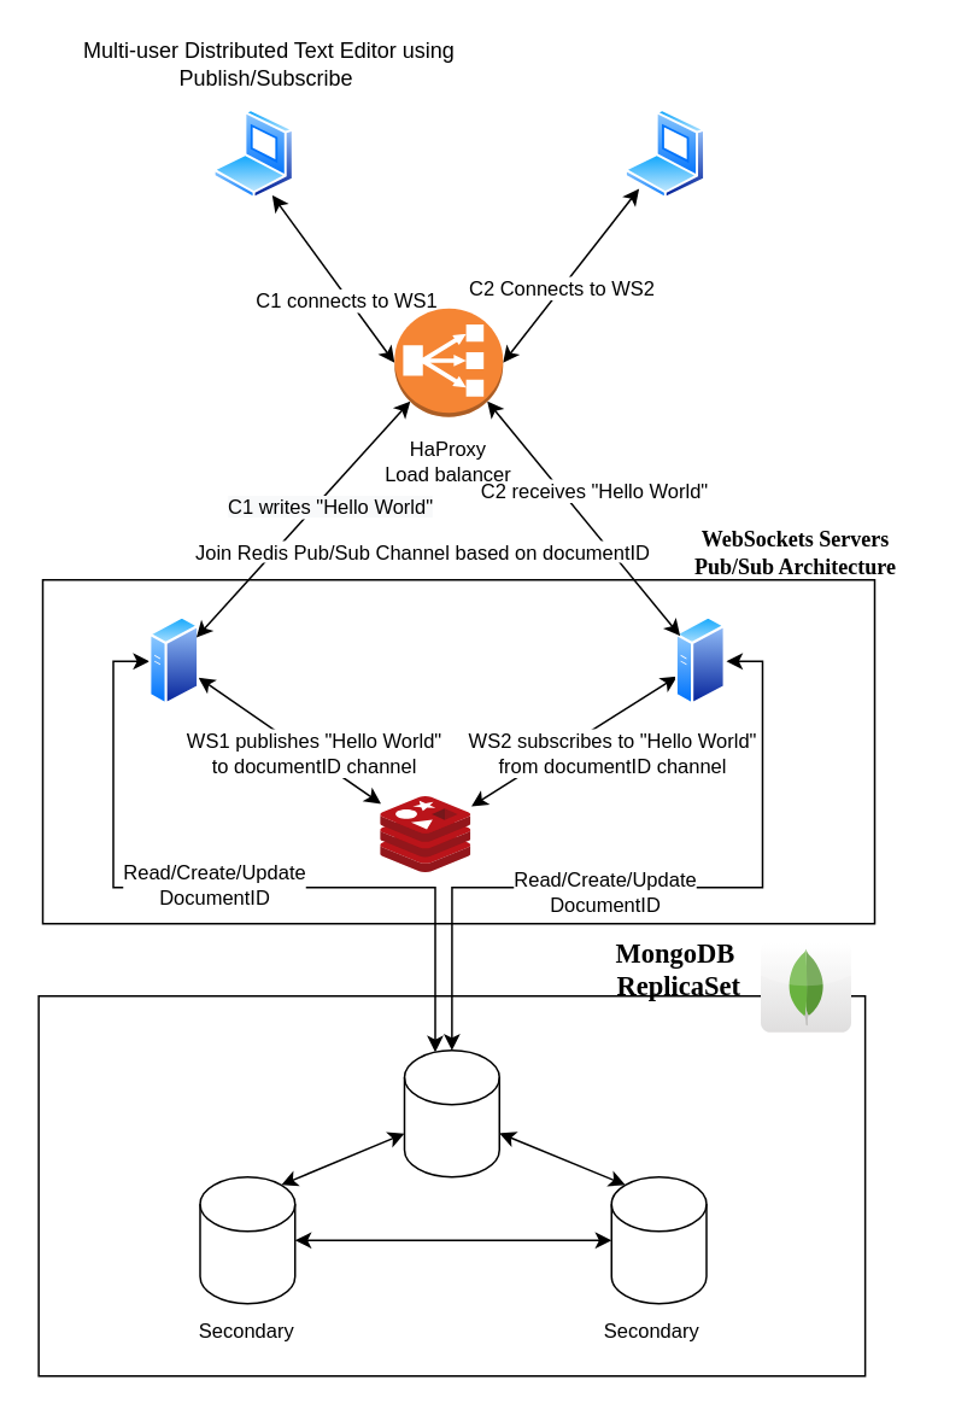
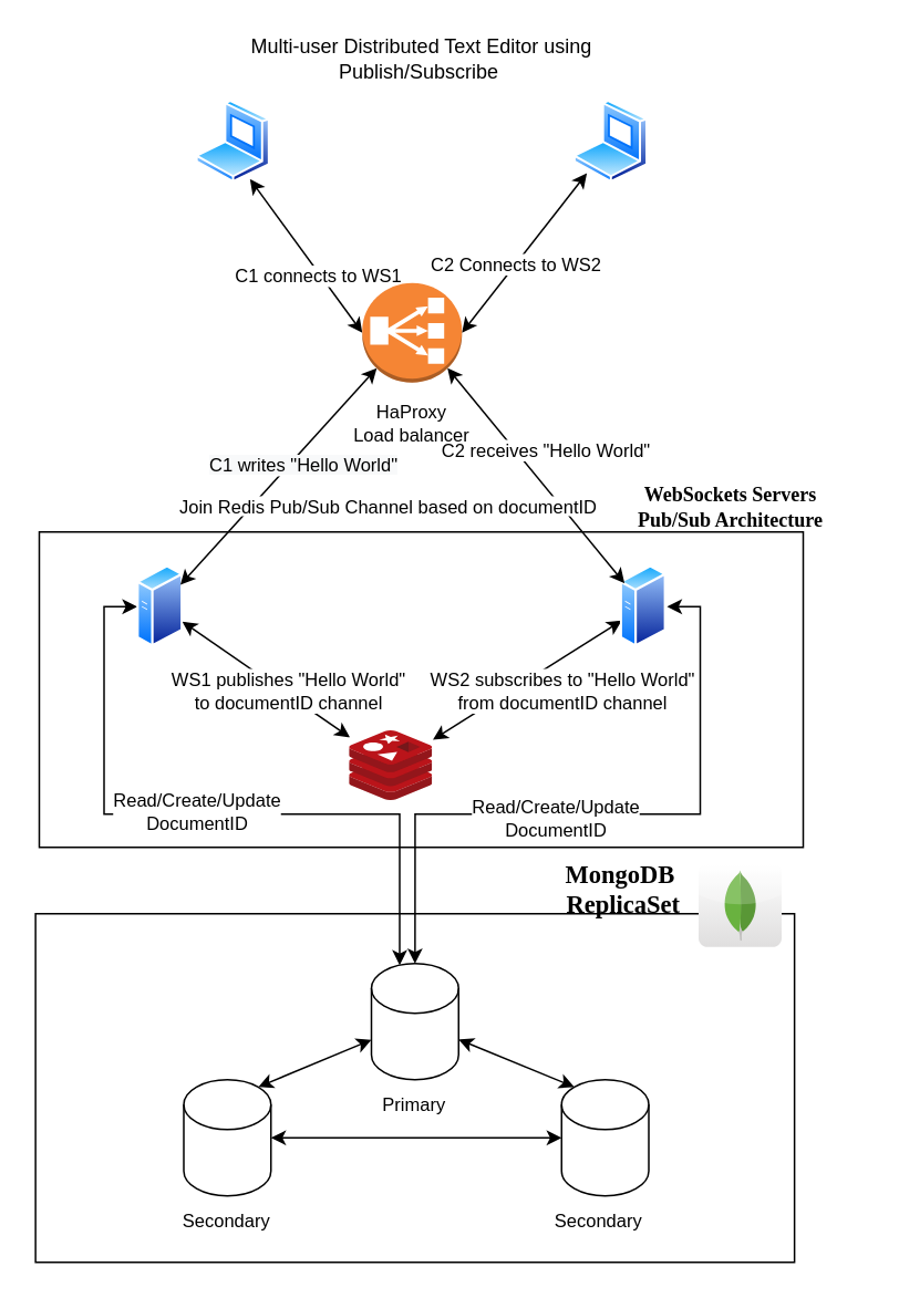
  <mxCell id="0" />
  <mxCell id="1" parent="0" />
  <mxCell id="2" value="" style="rounded=0;whiteSpace=wrap;html=1;fontSize=11;" vertex="1" parent="1"><mxGeometry x="20.75" y="550" width="457" height="210" as="geometry" /></mxCell>
  <mxCell id="3" style="rounded=0;orthogonalLoop=1;jettySize=auto;html=1;startArrow=classic;startFill=1;entryX=0;entryY=0.5;entryDx=0;entryDy=0;entryPerimeter=0;exitX=0.75;exitY=1;exitDx=0;exitDy=0;" parent="1" source="5" target="39" edge="1"><mxGeometry relative="1" as="geometry"><mxPoint x="67.498" y="57.997" as="sourcePoint" /><mxPoint x="107.5" y="148" as="targetPoint" /></mxGeometry></mxCell>
  <mxCell id="4" value="C1 connects to WS1" style="edgeLabel;html=1;align=center;verticalAlign=middle;resizable=0;points=[];" vertex="1" connectable="0" parent="3"><mxGeometry x="0.237" y="-1" relative="1" as="geometry"><mxPoint as="offset" /></mxGeometry></mxCell>
  <mxCell id="5" value="" style="aspect=fixed;perimeter=ellipsePerimeter;html=1;align=center;shadow=0;dashed=0;spacingTop=3;image;image=img/lib/active_directory/laptop_client.svg;" parent="1" vertex="1"><mxGeometry x="117.5" y="60" width="45" height="50" as="geometry" /></mxCell>
  <mxCell id="6" style="edgeStyle=none;rounded=0;orthogonalLoop=1;jettySize=auto;html=1;startArrow=classic;startFill=1;entryX=1;entryY=0.5;entryDx=0;entryDy=0;entryPerimeter=0;" parent="1" source="8" target="39" edge="1"><mxGeometry relative="1" as="geometry"><mxPoint x="367.5" y="158" as="targetPoint" /></mxGeometry></mxCell>
  <mxCell id="7" value="C2 Connects to WS2" style="edgeLabel;html=1;align=center;verticalAlign=middle;resizable=0;points=[];" vertex="1" connectable="0" parent="6"><mxGeometry x="0.142" relative="1" as="geometry"><mxPoint as="offset" /></mxGeometry></mxCell>
  <mxCell id="8" value="" style="aspect=fixed;perimeter=ellipsePerimeter;html=1;align=center;shadow=0;dashed=0;spacingTop=3;image;image=img/lib/active_directory/laptop_client.svg;" parent="1" vertex="1"><mxGeometry x="345" y="60" width="45" height="50" as="geometry" /></mxCell>
  <mxCell id="9" value="" style="rounded=0;whiteSpace=wrap;html=1;" parent="1" vertex="1"><mxGeometry x="23" y="320" width="460" height="190" as="geometry" /></mxCell>
  <mxCell id="10" style="rounded=0;orthogonalLoop=1;jettySize=auto;html=1;startArrow=classic;startFill=1;" edge="1" parent="1" source="14" target="23"><mxGeometry relative="1" as="geometry" /></mxCell>
  <mxCell id="11" value="WS1 publishes &quot;Hello World&quot;&lt;br&gt;to documentID channel" style="edgeLabel;html=1;align=center;verticalAlign=middle;resizable=0;points=[];" vertex="1" connectable="0" parent="10"><mxGeometry x="0.231" y="2" relative="1" as="geometry"><mxPoint as="offset" /></mxGeometry></mxCell>
  <mxCell id="12" style="edgeStyle=orthogonalEdgeStyle;rounded=0;orthogonalLoop=1;jettySize=auto;html=1;fontSize=11;startArrow=classic;startFill=1;exitX=0;exitY=0.5;exitDx=0;exitDy=0;entryX=0.324;entryY=0.014;entryDx=0;entryDy=0;entryPerimeter=0;" edge="1" parent="1" source="14" target="29"><mxGeometry relative="1" as="geometry"><Array as="points"><mxPoint x="62" y="365" /><mxPoint x="62" y="490" /><mxPoint x="240" y="490" /></Array></mxGeometry></mxCell>
  <mxCell id="13" value="Read/Create/Update&lt;br&gt;DocumentID" style="edgeLabel;html=1;align=center;verticalAlign=middle;resizable=0;points=[];fontSize=11;" vertex="1" connectable="0" parent="12"><mxGeometry x="-0.036" y="2" relative="1" as="geometry"><mxPoint as="offset" /></mxGeometry></mxCell>
  <mxCell id="14" value="" style="aspect=fixed;perimeter=ellipsePerimeter;html=1;align=center;shadow=0;dashed=0;spacingTop=3;image;image=img/lib/active_directory/generic_server.svg;" parent="1" vertex="1"><mxGeometry x="82" y="340" width="28.0" height="50" as="geometry" /></mxCell>
  <mxCell id="15" style="edgeStyle=none;rounded=0;orthogonalLoop=1;jettySize=auto;html=1;startArrow=classic;startFill=1;" edge="1" parent="1" source="19" target="23"><mxGeometry relative="1" as="geometry" /></mxCell>
  <mxCell id="16" value="WS2 subscribes to &quot;Hello World&quot;&lt;br&gt;from documentID channel" style="edgeLabel;html=1;align=center;verticalAlign=middle;resizable=0;points=[];" vertex="1" connectable="0" parent="15"><mxGeometry x="0.202" y="-3" relative="1" as="geometry"><mxPoint x="34" y="1" as="offset" /></mxGeometry></mxCell>
  <mxCell id="17" style="edgeStyle=orthogonalEdgeStyle;rounded=0;orthogonalLoop=1;jettySize=auto;html=1;entryX=0.5;entryY=0;entryDx=0;entryDy=0;fontSize=11;startArrow=classic;startFill=1;exitX=1;exitY=0.5;exitDx=0;exitDy=0;entryPerimeter=0;" edge="1" parent="1" source="19" target="29"><mxGeometry relative="1" as="geometry"><Array as="points"><mxPoint x="421" y="365" /><mxPoint x="421" y="490" /><mxPoint x="249" y="490" /></Array></mxGeometry></mxCell>
  <mxCell id="18" value="Read/Create/Update&lt;br&gt;DocumentID" style="edgeLabel;html=1;align=center;verticalAlign=middle;resizable=0;points=[];fontSize=11;" vertex="1" connectable="0" parent="17"><mxGeometry x="0.145" y="2" relative="1" as="geometry"><mxPoint as="offset" /></mxGeometry></mxCell>
  <mxCell id="19" value="" style="aspect=fixed;perimeter=ellipsePerimeter;html=1;align=center;shadow=0;dashed=0;spacingTop=3;image;image=img/lib/active_directory/generic_server.svg;" parent="1" vertex="1"><mxGeometry x="373" y="340" width="28.0" height="50" as="geometry" /></mxCell>
- <mxCell id="20" value="Multi-user&amp;nbsp;Distributed Text Editor using Publish/Subscribe&amp;nbsp;" style="text;html=1;strokeColor=none;fillColor=none;align=center;verticalAlign=middle;whiteSpace=wrap;rounded=0;" parent="1" vertex="1"><mxGeometry x="5.5" y="20" width="285" height="30" as="geometry" /></mxCell>
+ <mxCell id="20" value="Multi-user&amp;nbsp;Distributed Text Editor using Publish/Subscribe&amp;nbsp;" style="text;html=1;strokeColor=none;fillColor=none;align=center;verticalAlign=middle;whiteSpace=wrap;rounded=0;" parent="1" vertex="1"><mxGeometry x="110.5" y="20" width="285" height="30" as="geometry" /></mxCell>
  <mxCell id="21" style="edgeStyle=none;rounded=0;orthogonalLoop=1;jettySize=auto;html=1;startArrow=classic;startFill=1;exitX=0.145;exitY=0.855;exitDx=0;exitDy=0;exitPerimeter=0;" parent="1" source="39" target="14" edge="1"><mxGeometry relative="1" as="geometry"><mxPoint x="220" y="220" as="sourcePoint" /><mxPoint x="250" y="320" as="targetPoint" /></mxGeometry></mxCell>
  <mxCell id="22" value="&lt;span style=&quot;background-color: rgb(248, 249, 250);&quot;&gt;C1 writes &quot;Hello World&quot;&lt;/span&gt;" style="edgeLabel;html=1;align=center;verticalAlign=middle;resizable=0;points=[];fontSize=11;fontFamily=Helvetica;" vertex="1" connectable="0" parent="21"><mxGeometry x="-0.262" y="-1" relative="1" as="geometry"><mxPoint y="11" as="offset" /></mxGeometry></mxCell>
  <mxCell id="23" value="" style="sketch=0;aspect=fixed;html=1;points=[];align=center;image;fontSize=12;image=img/lib/mscae/Cache_Redis_Product.svg;" parent="1" vertex="1"><mxGeometry x="210" y="440" width="50" height="42" as="geometry" /></mxCell>
  <mxCell id="24" style="edgeStyle=none;rounded=0;orthogonalLoop=1;jettySize=auto;html=1;startArrow=classic;startFill=1;exitX=0.855;exitY=0.855;exitDx=0;exitDy=0;exitPerimeter=0;" edge="1" parent="1" source="39" target="19"><mxGeometry relative="1" as="geometry" /></mxCell>
  <mxCell id="25" value="C2 receives &quot;Hello World&quot;" style="edgeLabel;html=1;align=center;verticalAlign=middle;resizable=0;points=[];" vertex="1" connectable="0" parent="24"><mxGeometry x="-0.103" relative="1" as="geometry"><mxPoint x="11" y="-9" as="offset" /></mxGeometry></mxCell>
  <mxCell id="26" value="" style="dashed=0;outlineConnect=0;html=1;align=center;labelPosition=center;verticalLabelPosition=bottom;verticalAlign=top;shape=mxgraph.webicons.mongodb;gradientColor=#DFDEDE;fontSize=11;" vertex="1" parent="1"><mxGeometry x="420" y="520" width="50" height="50" as="geometry" /></mxCell>
  <mxCell id="27" style="edgeStyle=none;rounded=0;orthogonalLoop=1;jettySize=auto;html=1;entryX=0.855;entryY=0;entryDx=0;entryDy=4.35;entryPerimeter=0;fontSize=11;startArrow=classic;startFill=1;" edge="1" parent="1" source="29" target="30"><mxGeometry relative="1" as="geometry" /></mxCell>
  <mxCell id="28" style="edgeStyle=none;rounded=0;orthogonalLoop=1;jettySize=auto;html=1;entryX=0.145;entryY=0;entryDx=0;entryDy=4.35;entryPerimeter=0;fontSize=11;startArrow=classic;startFill=1;" edge="1" parent="1" source="29" target="32"><mxGeometry relative="1" as="geometry" /></mxCell>
  <mxCell id="29" value="" style="shape=cylinder3;whiteSpace=wrap;html=1;boundedLbl=1;backgroundOutline=1;size=15;fontSize=11;" vertex="1" parent="1"><mxGeometry x="223" y="580" width="52.5" height="70" as="geometry" /></mxCell>
  <mxCell id="30" value="" style="shape=cylinder3;whiteSpace=wrap;html=1;boundedLbl=1;backgroundOutline=1;size=15;fontSize=11;" vertex="1" parent="1"><mxGeometry x="110" y="650" width="52.5" height="70" as="geometry" /></mxCell>
  <mxCell id="31" style="edgeStyle=none;rounded=0;orthogonalLoop=1;jettySize=auto;html=1;fontSize=11;startArrow=classic;startFill=1;" edge="1" parent="1" source="32" target="30"><mxGeometry relative="1" as="geometry" /></mxCell>
  <mxCell id="32" value="" style="shape=cylinder3;whiteSpace=wrap;html=1;boundedLbl=1;backgroundOutline=1;size=15;fontSize=11;" vertex="1" parent="1"><mxGeometry x="337.5" y="650" width="52.5" height="70" as="geometry" /></mxCell>
  <mxCell id="33" value="Secondary" style="text;html=1;strokeColor=none;fillColor=none;align=center;verticalAlign=middle;whiteSpace=wrap;rounded=0;fontSize=11;" vertex="1" parent="1"><mxGeometry x="106.25" y="720" width="60" height="30" as="geometry" /></mxCell>
  <mxCell id="34" value="Secondary" style="text;html=1;strokeColor=none;fillColor=none;align=center;verticalAlign=middle;whiteSpace=wrap;rounded=0;fontSize=11;" vertex="1" parent="1"><mxGeometry x="330" y="720" width="60" height="30" as="geometry" /></mxCell>
+ <mxCell id="35" value="Primary" style="text;html=1;strokeColor=none;fillColor=none;align=center;verticalAlign=middle;whiteSpace=wrap;rounded=0;fontSize=11;" vertex="1" parent="1"><mxGeometry x="219.25" y="650" width="60" height="30" as="geometry" /></mxCell>
  <mxCell id="36" value="MongoDB&amp;nbsp;&lt;br style=&quot;font-size: 15px;&quot;&gt;ReplicaSet" style="text;html=1;strokeColor=none;fillColor=none;align=center;verticalAlign=middle;whiteSpace=wrap;rounded=0;fontSize=15;fontFamily=Lucida Console;fontStyle=1" vertex="1" parent="1"><mxGeometry x="345" y="520" width="60" height="30" as="geometry" /></mxCell>
  <mxCell id="37" value="WebSockets Servers&lt;br style=&quot;font-size: 12px;&quot;&gt;Pub/Sub Architecture" style="text;html=1;strokeColor=none;fillColor=none;align=center;verticalAlign=middle;whiteSpace=wrap;rounded=0;fontSize=12;fontFamily=Lucida Console;fontStyle=1" vertex="1" parent="1"><mxGeometry x="360" y="290" width="158.75" height="30" as="geometry" /></mxCell>
  <mxCell id="38" value="&lt;span style=&quot;font-family: Helvetica; font-size: 11px; background-color: rgb(255, 255, 255);&quot;&gt;Join Redis Pub/Sub Channel based on documentID&lt;/span&gt;" style="text;html=1;strokeColor=none;fillColor=none;align=center;verticalAlign=middle;whiteSpace=wrap;rounded=0;fontFamily=Lucida Console;fontSize=12;" vertex="1" parent="1"><mxGeometry x="66" y="290" width="335" height="30" as="geometry" /></mxCell>
  <mxCell id="39" value="" style="outlineConnect=0;dashed=0;verticalLabelPosition=bottom;verticalAlign=top;align=center;html=1;shape=mxgraph.aws3.classic_load_balancer;fillColor=#F58534;gradientColor=none;" parent="1" vertex="1"><mxGeometry x="217.5" y="170" width="60" height="60" as="geometry" /></mxCell>
  <mxCell id="40" value="HaProxy&lt;br style=&quot;font-size: 11px;&quot;&gt;Load balancer" style="text;html=1;strokeColor=none;fillColor=none;align=center;verticalAlign=middle;whiteSpace=wrap;rounded=0;fontFamily=Helvetica;fontSize=11;labelBorderColor=none;" vertex="1" parent="1"><mxGeometry x="187" y="240" width="121" height="30" as="geometry" /></mxCell>
